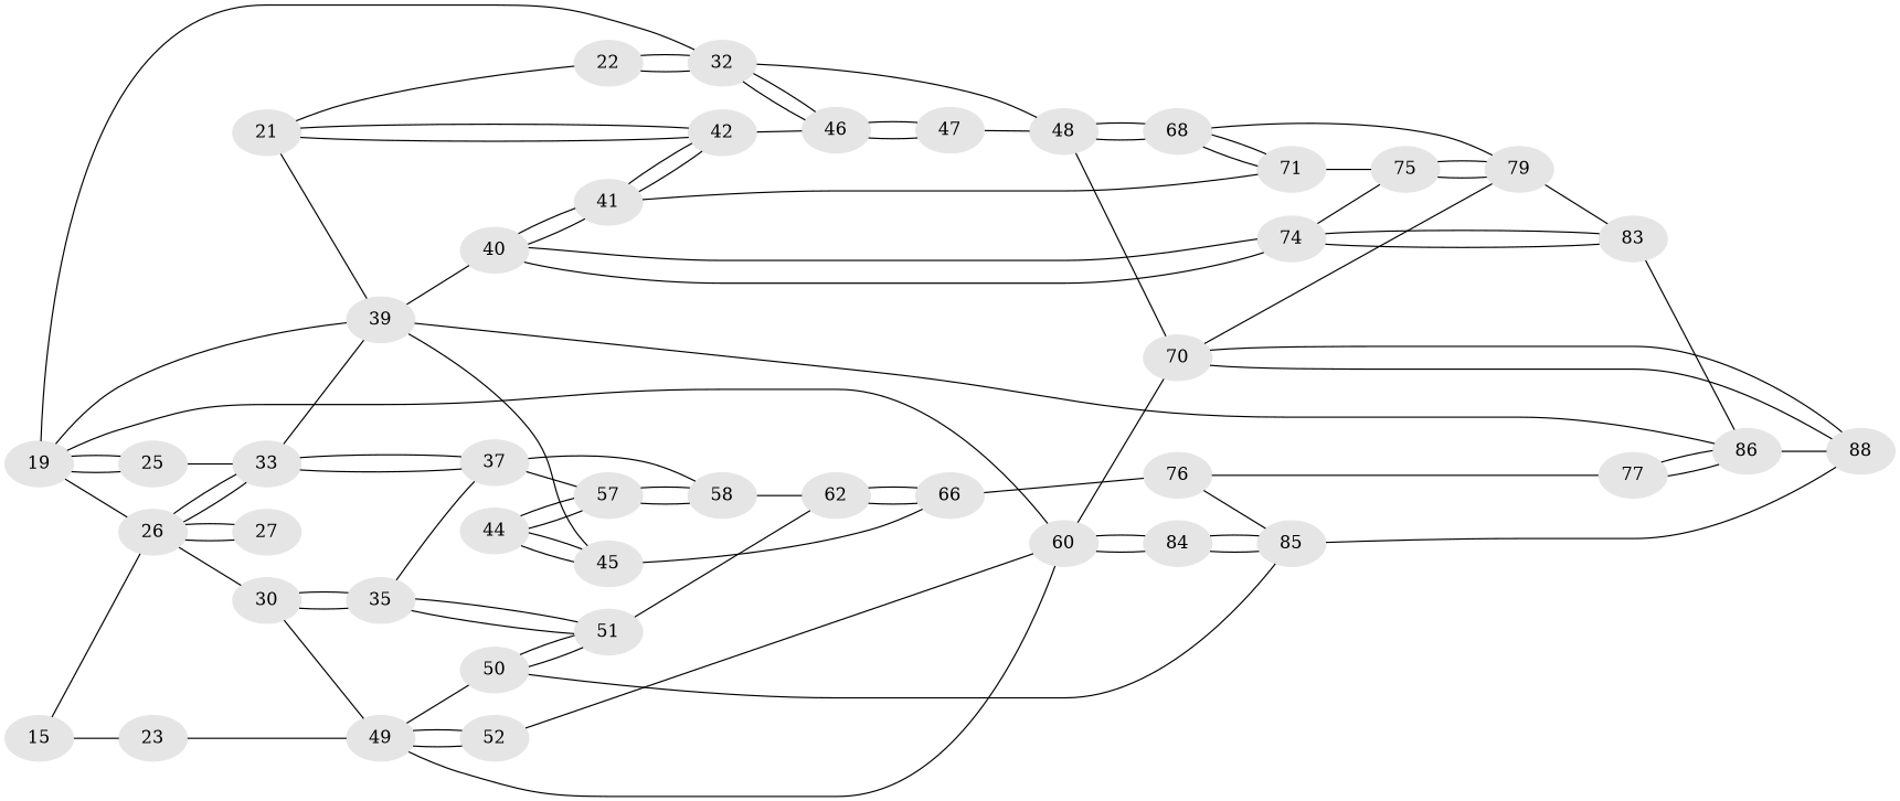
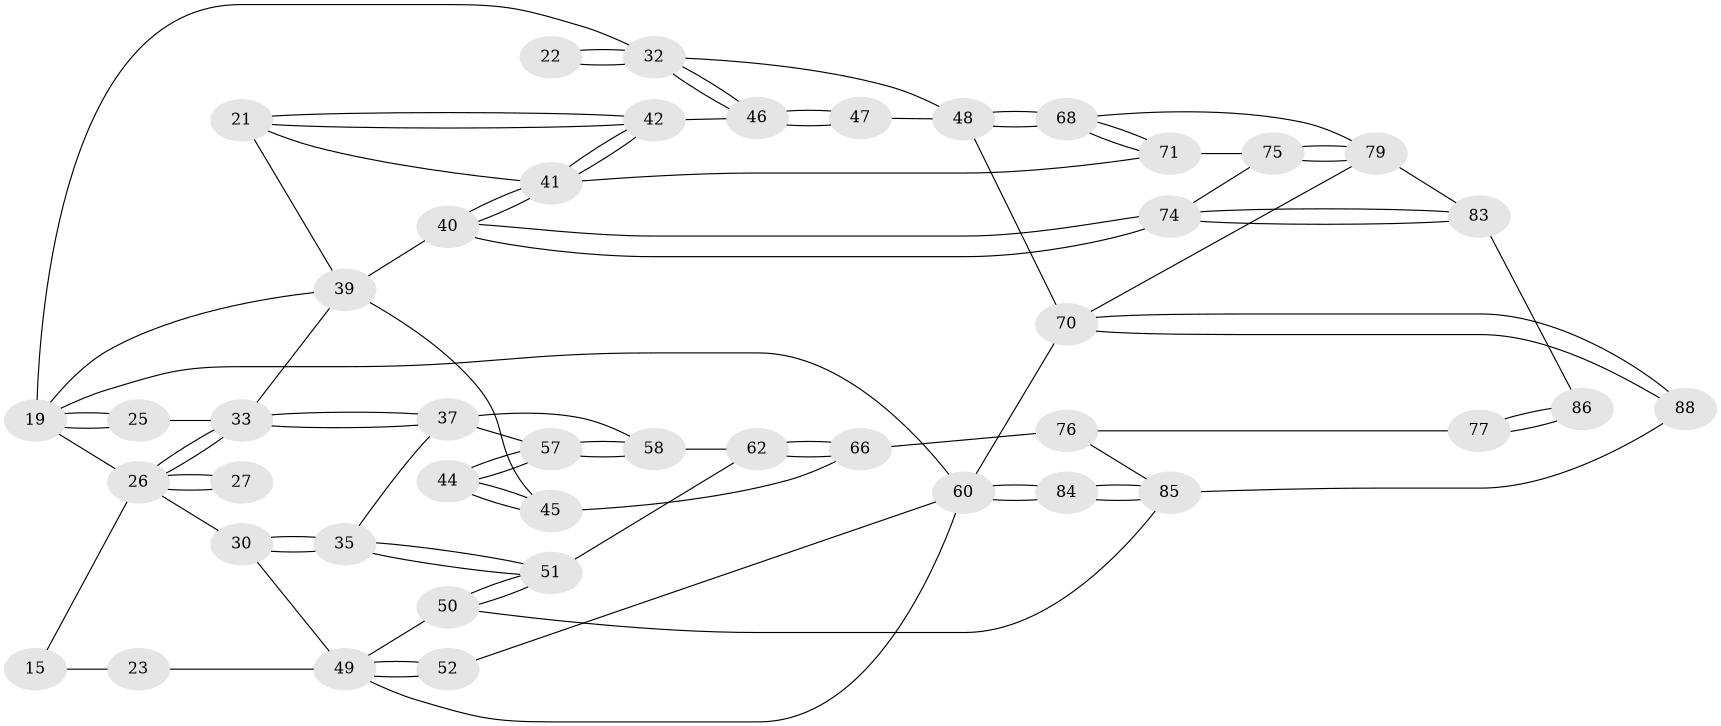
  graph {
    rankdir=LR
    node [color=gray90 style=filled]
    15 [super="+10"]
    23 [super="+11"]
    26 [super="+17"]
    49 [super="+31"]
    27
    30
    33
    19 [super="+2+3+18"]
    25 [super="+24"]
    32 [super="+7"]
    39 [super="+38"]
    60 [super="+13+14"]
    46
    48 [super="+8"]
    40
    45
    86 [super="+82+78"]
    70 [super="+9"]
    84 [super="+72+67"]
    21
    22
    42
    50
    52
    35
    37 [super="+36"]
    51
    47
    68
    57 [super="+56+43"]
    58 [super="+54+55"]
    62 [super="+53"]
    41
    74
    66
    88 [super="+87"]
    71 [super="+59"]
    75
    83
    44
    76 [super="+65"]
    79 [super="+69"]
    85 [super="+80+64"]
    77
    15 -- 23 [weight=2]
    15 -- 26
    23 -- 49 [weight=2]
    26 -- 27
    26 -- 27
    26 -- 30
    26 -- 33
    26 -- 33
    49 -- 60
    49 -- 50
    49 -- 52 [weight=2]
    49 -- 52
    30 -- 49
    30 -- 35
    30 -- 35
    33 -- 39
    33 -- 37
    33 -- 37
    19 -- 26
    19 -- 25 [weight=2]
    19 -- 25
    19 -- 32
    19 -- 39
    19 -- 60
    25 -- 33 [weight=2]
    32 -- 46
    32 -- 46
    32 -- 48
    39 -- 40
    39 -- 45
-   39 -- 86
    60 -- 70 [weight=3]
    60 -- 84 [weight=2]
    60 -- 84
    46 -- 47
    46 -- 47
    48 -- 70
    48 -- 68
    48 -- 68
    40 -- 41
    40 -- 41
    40 -- 74
    40 -- 74
    45 -- 66
-   86 -- 88 [weight=2]
    70 -- 88
    70 -- 88
    70 -- 79
    84 -- 85 [weight=3]
    84 -- 85
    21 -- 39
-   21 -- 22
+   21 -- 41
    21 -- 42
    21 -- 42
    22 -- 32 [weight=2]
    22 -- 32
    42 -- 46
    50 -- 51
    50 -- 51
    50 -- 85
    52 -- 60
    35 -- 37
    35 -- 51
    35 -- 51
    37 -- 57
    37 -- 58
    51 -- 62
    47 -- 48
    68 -- 71
    68 -- 71
    68 -- 79
    57 -- 58 [weight=2]
    57 -- 58
    58 -- 62 [weight=2]
    62 -- 66
    62 -- 66
    41 -- 42
    41 -- 42
    41 -- 71
    74 -- 75
    74 -- 83
    74 -- 83
    66 -- 76
    71 -- 75
    75 -- 79
    75 -- 79
    83 -- 86
    44 -- 45
    44 -- 45
    44 -- 57 [weight=2]
    44 -- 57
    76 -- 85 [weight=2]
    76 -- 77
    79 -- 83
    85 -- 88
    77 -- 86 [weight=2]
    77 -- 86
  }
